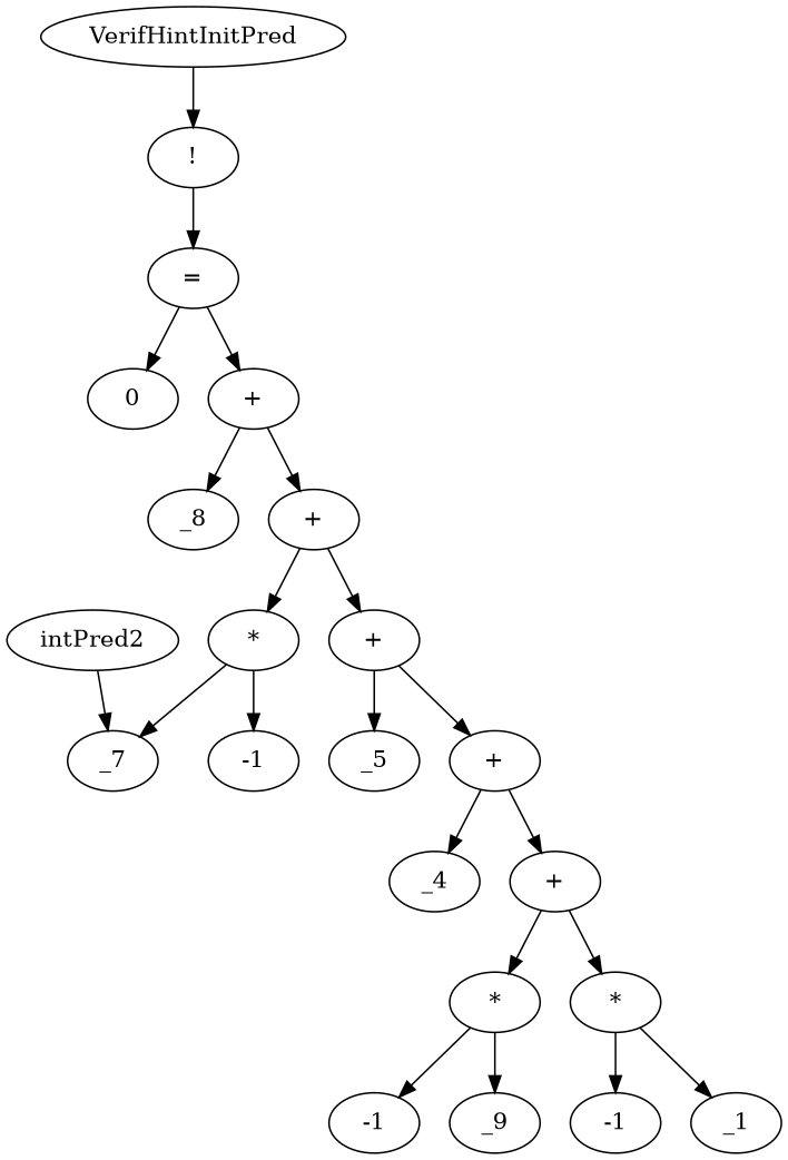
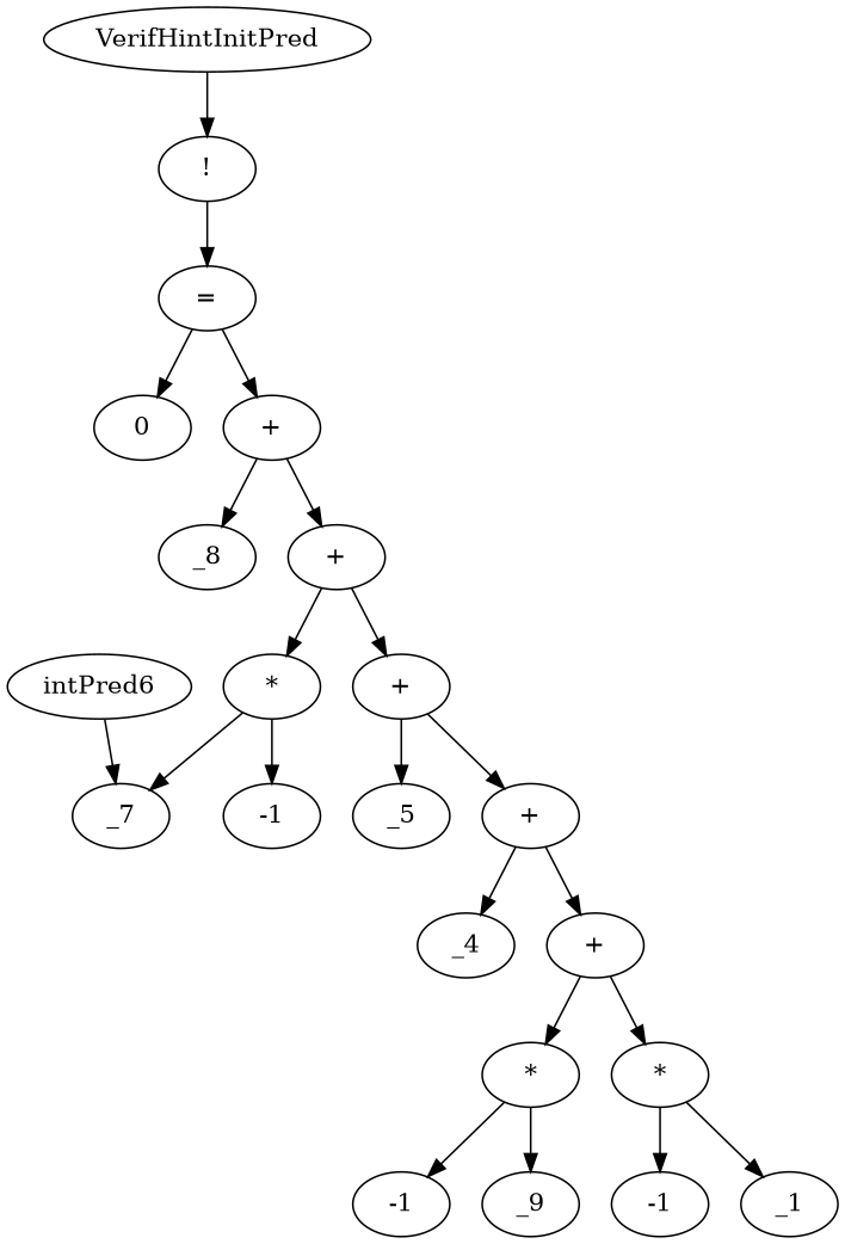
  digraph {
    fontname="DejaVu Serif"
    node [fontname="DejaVu Serif"]
    edge [fontname="DejaVu Serif"]
-   n1 [label=intPred2]
+   n1 [label=intPred6]
    n2 [label=_7]
    n3 [label=VerifHintInitPred]
    n4 [label="!"]
    n5 [label="="]
    n6 [label=0]
    n7 [label="+"]
    n8 [label=_8]
    n9 [label="+"]
    n10 [label="*"]
    n11 [label="+"]
    n12 [label=-1]
    n13 [label=_5]
    n14 [label="+"]
    n15 [label=_4]
    n16 [label="+"]
    n17 [label="*"]
    n18 [label="*"]
    n19 [label=-1]
    n20 [label=_9]
    n21 [label=-1]
    n22 [label=_1]
    n1 -> n2
    n3 -> n4
    n4 -> n5
    n5 -> n6
    n5 -> n7
    n7 -> n8
    n7 -> n9
    n9 -> n10
    n9 -> n11
    n10 -> n2
    n10 -> n12
    n11 -> n13
    n11 -> n14
    n14 -> n15
    n14 -> n16
    n16 -> n17
    n16 -> n18
    n17 -> n19
    n17 -> n20
    n18 -> n21
    n18 -> n22
  }
